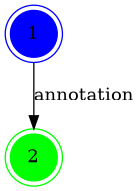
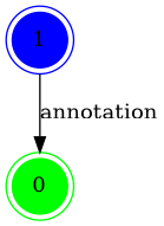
  digraph {
    mindist=2.0
    node [shape=doublecircle style=filled]
    1 [color=blue]
-   2 [color=green]
+   2 [color=green label=0]
    1 -> 2 [label=annotation]
  }
